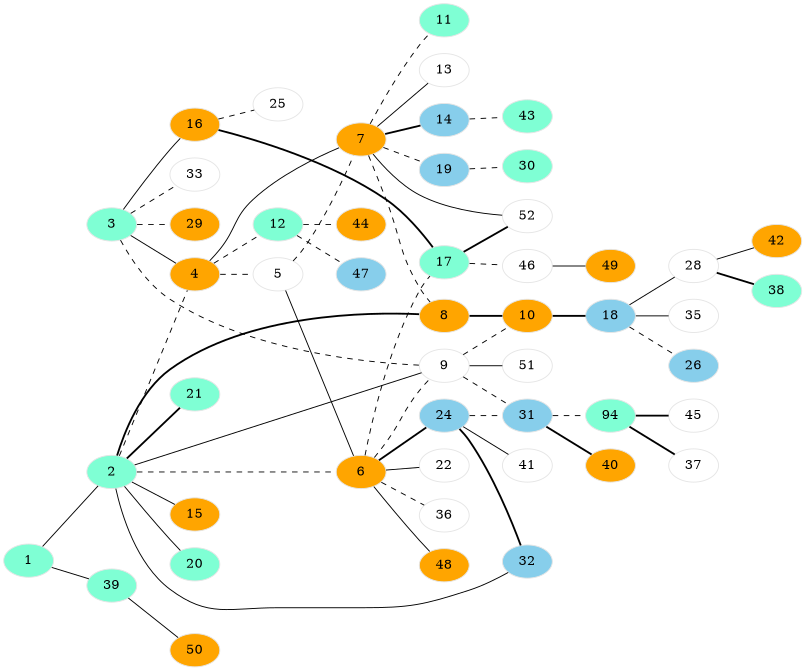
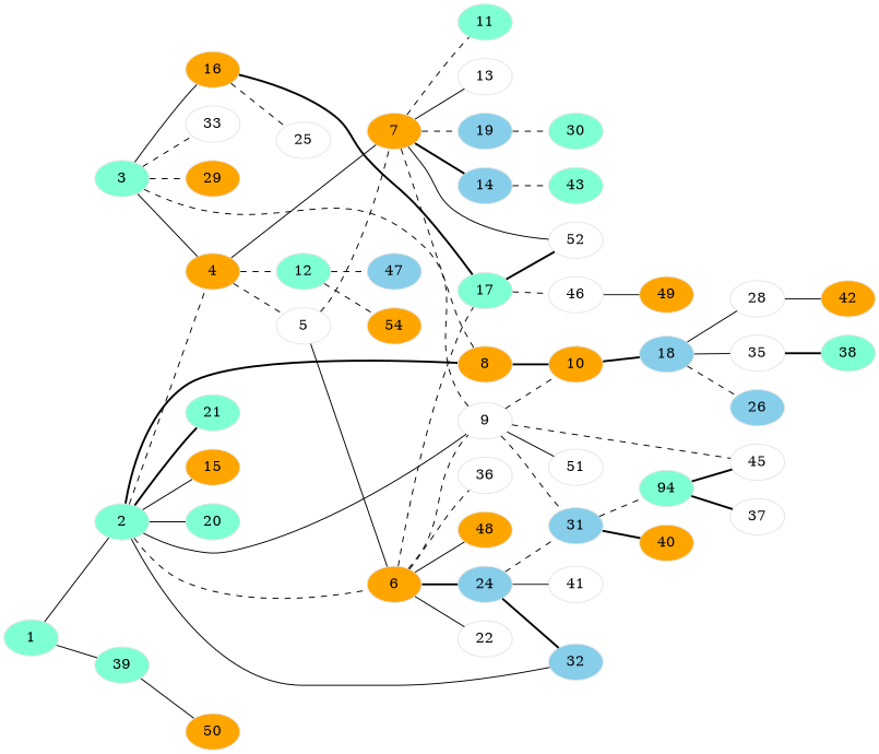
  graph {
    rankdir=LR
    node [color=gray90 fillcolor=white style=filled]
    edge [style=dashed]
    1 [fillcolor=aquamarine]
    2 [fillcolor=aquamarine]
    39 [fillcolor=aquamarine]
    4 [fillcolor=orange]
    6 [fillcolor=orange]
    8 [fillcolor=orange]
    9
    15 [fillcolor=orange]
    20 [fillcolor=aquamarine]
    21 [fillcolor=aquamarine]
    32 [fillcolor=skyblue]
    50 [fillcolor=orange]
    5
    7 [fillcolor=orange]
    12 [fillcolor=aquamarine]
    17 [fillcolor=aquamarine]
    22
    24 [fillcolor=skyblue]
    36
    48 [fillcolor=orange]
    10 [fillcolor=orange]
    31 [fillcolor=skyblue]
    45
    51
    3 [fillcolor=aquamarine]
    16 [fillcolor=orange]
    29 [fillcolor=orange]
    33
    25
    11 [fillcolor=aquamarine]
    13
    14 [fillcolor=skyblue]
    19 [fillcolor=skyblue]
    52
-   44 [fillcolor=orange]
+   44 [fillcolor=orange label=54]
    47 [fillcolor=skyblue]
    46
    41
    43 [fillcolor=aquamarine]
    30 [fillcolor=aquamarine]
    18 [fillcolor=skyblue]
    n42 [fillcolor=aquamarine label=94]
    40 [fillcolor=orange]
    26 [fillcolor=skyblue]
    28
    35
    49 [fillcolor=orange]
    42 [fillcolor=orange]
    38 [fillcolor=aquamarine]
    37
    1 -- 2 [style=solid]
    1 -- 39 [style=solid]
    2 -- 4
    2 -- 6
    2 -- 8 [style=bold]
    2 -- 9 [style=solid]
    2 -- 15 [style=solid]
    2 -- 20 [style=solid]
    2 -- 21 [style=bold]
    2 -- 32 [style=solid]
    39 -- 50 [style=solid]
    4 -- 5
    4 -- 7 [style=solid]
    4 -- 12
    6 -- 9
    6 -- 17
    6 -- 22 [style=solid]
    6 -- 24 [style=bold]
    6 -- 36
    6 -- 48 [style=solid]
    8 -- 10 [style=bold]
    9 -- 10
    9 -- 31
+   9 -- 45
    9 -- 51 [style=solid]
    5 -- 6 [style=solid]
    5 -- 7
    7 -- 8
    7 -- 11
    7 -- 13 [style=solid]
    7 -- 14 [style=bold]
    7 -- 19
    7 -- 52 [style=solid]
    12 -- 44
    12 -- 47
    17 -- 52 [style=bold]
    17 -- 46
    24 -- 32 [style=bold]
    24 -- 31
    24 -- 41 [style=solid]
    10 -- 18 [style=bold]
    31 -- n42
    31 -- 40 [style=bold]
    3 -- 4 [style=solid]
    3 -- 9
    3 -- 16 [style=solid]
    3 -- 29
    3 -- 33
    16 -- 17 [style=bold]
    16 -- 25
    14 -- 43
    19 -- 30
    46 -- 49 [style=solid]
    18 -- 26
    18 -- 28 [style=solid]
    18 -- 35 [style=solid]
    n42 -- 45 [style=bold]
    n42 -- 37 [style=bold]
    28 -- 42 [style=solid]
-   28 -- 38 [style=bold]
+   35 -- 38 [style=bold]
  }
